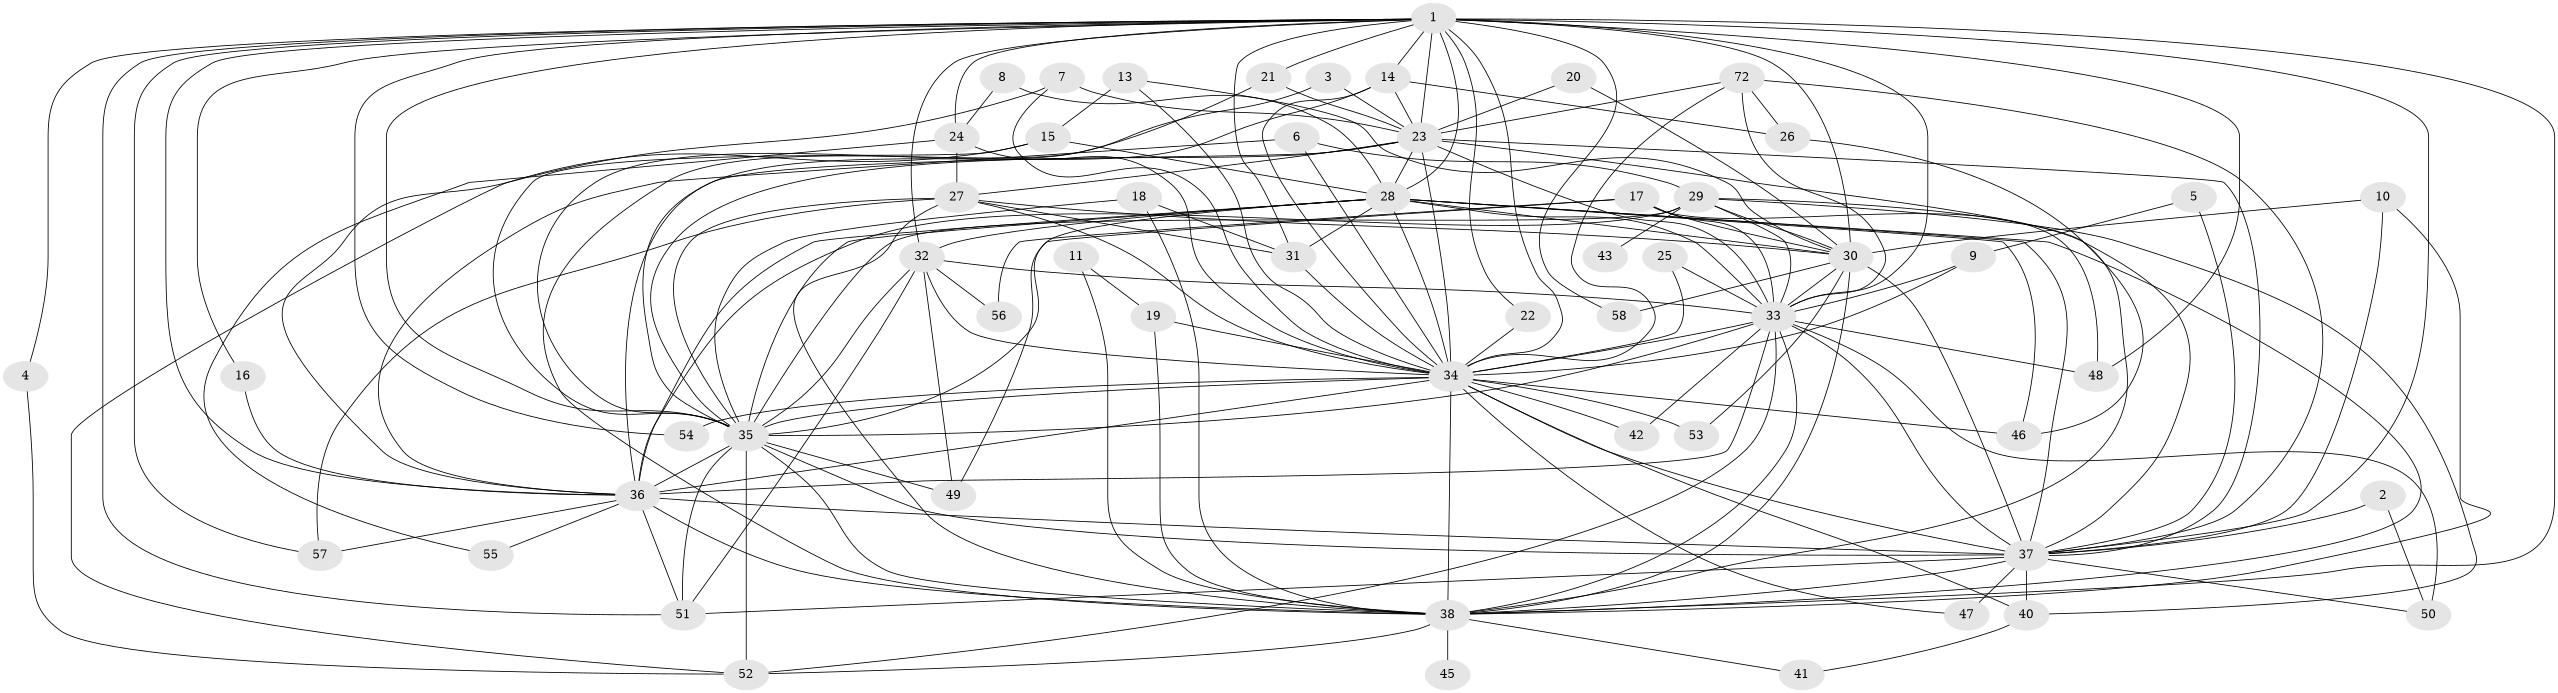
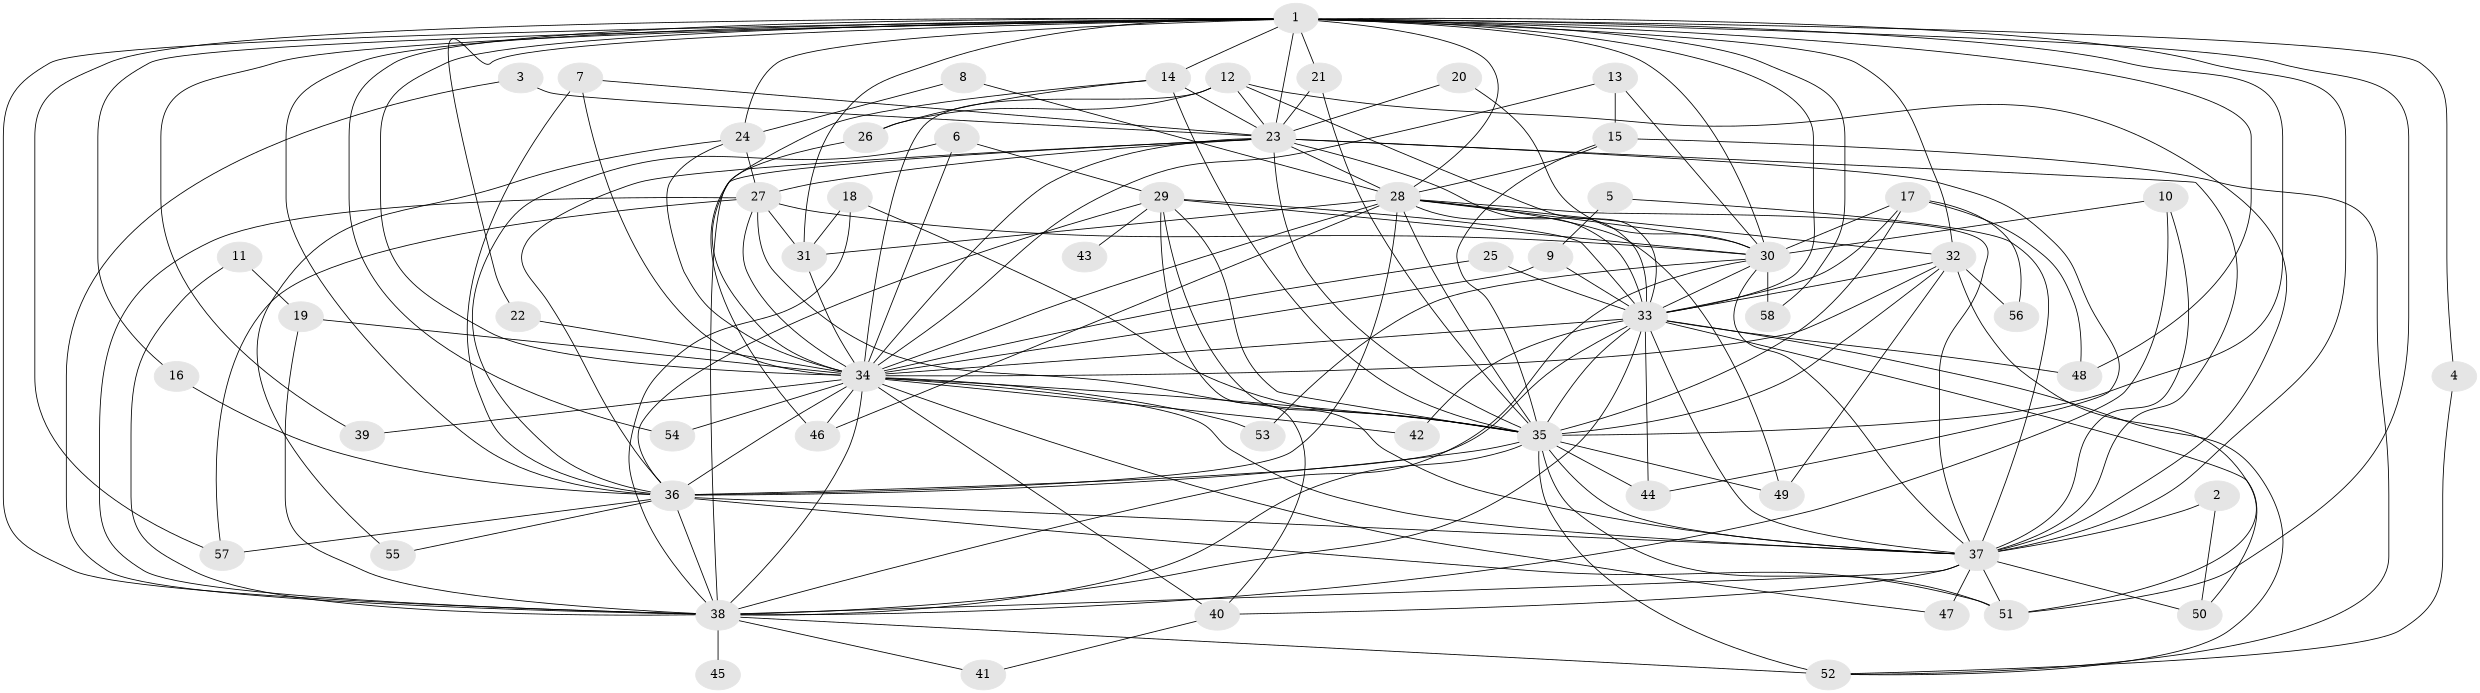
  graph {
    node [color=gray90 style=filled]
    edge [weight=1.0]
    1
    4
    14
    16
    21
    22
    23
    24
    28
    30
    31
    32
    33
    34
    35
    36
    37
    38
+   39
    48
    51
    54
    57
    58
    52
    26
    27
+   44
    55
    46
    49
    53
    56
    50
    42
    40
    47
    41
    45
    2
    3
    5
    9
    6
    29
    43
    7
    8
    10
    11
    19
-   12 [label=72]
+   12
    13
    15
    17
    18
    20
    25
    1 -- 4
    1 -- 14
    1 -- 16
    1 -- 21
    1 -- 22
    1 -- 23 [weight=2.0]
    1 -- 24
    1 -- 28 [weight=2.0]
    1 -- 30
    1 -- 31
    1 -- 32
    1 -- 33 [weight=3.0]
    1 -- 34 [weight=2.0]
    1 -- 35 [weight=2.0]
    1 -- 36 [weight=2.0]
    1 -- 37 [weight=2.0]
    1 -- 38 [weight=2.0]
+   1 -- 39
    1 -- 48
    1 -- 51
    1 -- 54
    1 -- 57
    1 -- 58
    4 -- 52
    14 -- 23
    14 -- 34
    14 -- 35
    14 -- 26
    16 -- 36
    21 -- 23
    21 -- 35
    22 -- 34
    23 -- 28
    23 -- 33
    23 -- 34
    23 -- 35
    23 -- 36
    23 -- 37
    23 -- 38
    23 -- 27
+   23 -- 44
    24 -- 34
    24 -- 27
    24 -- 55
    28 -- 30
    28 -- 31
    28 -- 32
    28 -- 33
    28 -- 34 [weight=2.0]
    28 -- 35
    28 -- 36
    28 -- 37
-   28 -- 38
    28 -- 46
    28 -- 49
    30 -- 33 [weight=2.0]
    30 -- 37
    30 -- 38
    30 -- 58
    30 -- 53
    31 -- 34
    32 -- 33
    32 -- 34
    32 -- 35
    32 -- 51
    32 -- 49
    32 -- 56
    33 -- 34
    33 -- 35
    33 -- 36 [weight=3.0]
    33 -- 37
    33 -- 38
    33 -- 48
    33 -- 52
+   33 -- 44
    33 -- 50
    33 -- 42
    34 -- 35
    34 -- 36 [weight=2.0]
    34 -- 37 [weight=2.0]
    34 -- 38 [weight=2.0]
+   34 -- 39
    34 -- 54
    34 -- 46 [weight=2.0]
    34 -- 53
    34 -- 42
    34 -- 40
    34 -- 47
    35 -- 36
    35 -- 37
    35 -- 38
    35 -- 51
    35 -- 52 [weight=2.0]
+   35 -- 44 [weight=2.0]
    35 -- 49
    36 -- 37
    36 -- 38
    36 -- 51
    36 -- 57
    36 -- 55
    37 -- 38
    37 -- 51
    37 -- 50
    37 -- 40
    37 -- 47 [weight=2.0]
    38 -- 52
    38 -- 41
    38 -- 45
    26 -- 46
    27 -- 30
    27 -- 31
    27 -- 34
    27 -- 35 [weight=2.0]
    27 -- 38
    27 -- 57
    40 -- 41
    2 -- 37
    2 -- 50
    3 -- 23
    3 -- 38
    5 -- 37
    5 -- 9
    9 -- 33 [weight=2.0]
    9 -- 34
    6 -- 34
    6 -- 36
    6 -- 29
    29 -- 30
    29 -- 33
    29 -- 35
    29 -- 36
    29 -- 37
    29 -- 40
    29 -- 43
    7 -- 23
    7 -- 34
    7 -- 36
    8 -- 24
    8 -- 28
    10 -- 30
    10 -- 37
    10 -- 38
    11 -- 38
    11 -- 19
    19 -- 34
    19 -- 38 [weight=2.0]
    12 -- 23
    12 -- 33
    12 -- 34
    12 -- 37
    12 -- 26
    13 -- 30
    13 -- 34
    13 -- 15
    15 -- 28
    15 -- 35
    15 -- 52
    17 -- 30
    17 -- 33
    17 -- 35
    17 -- 48
    17 -- 56
    18 -- 31
    18 -- 35
    18 -- 38
    20 -- 23
    20 -- 30
    25 -- 33
    25 -- 34
  }
